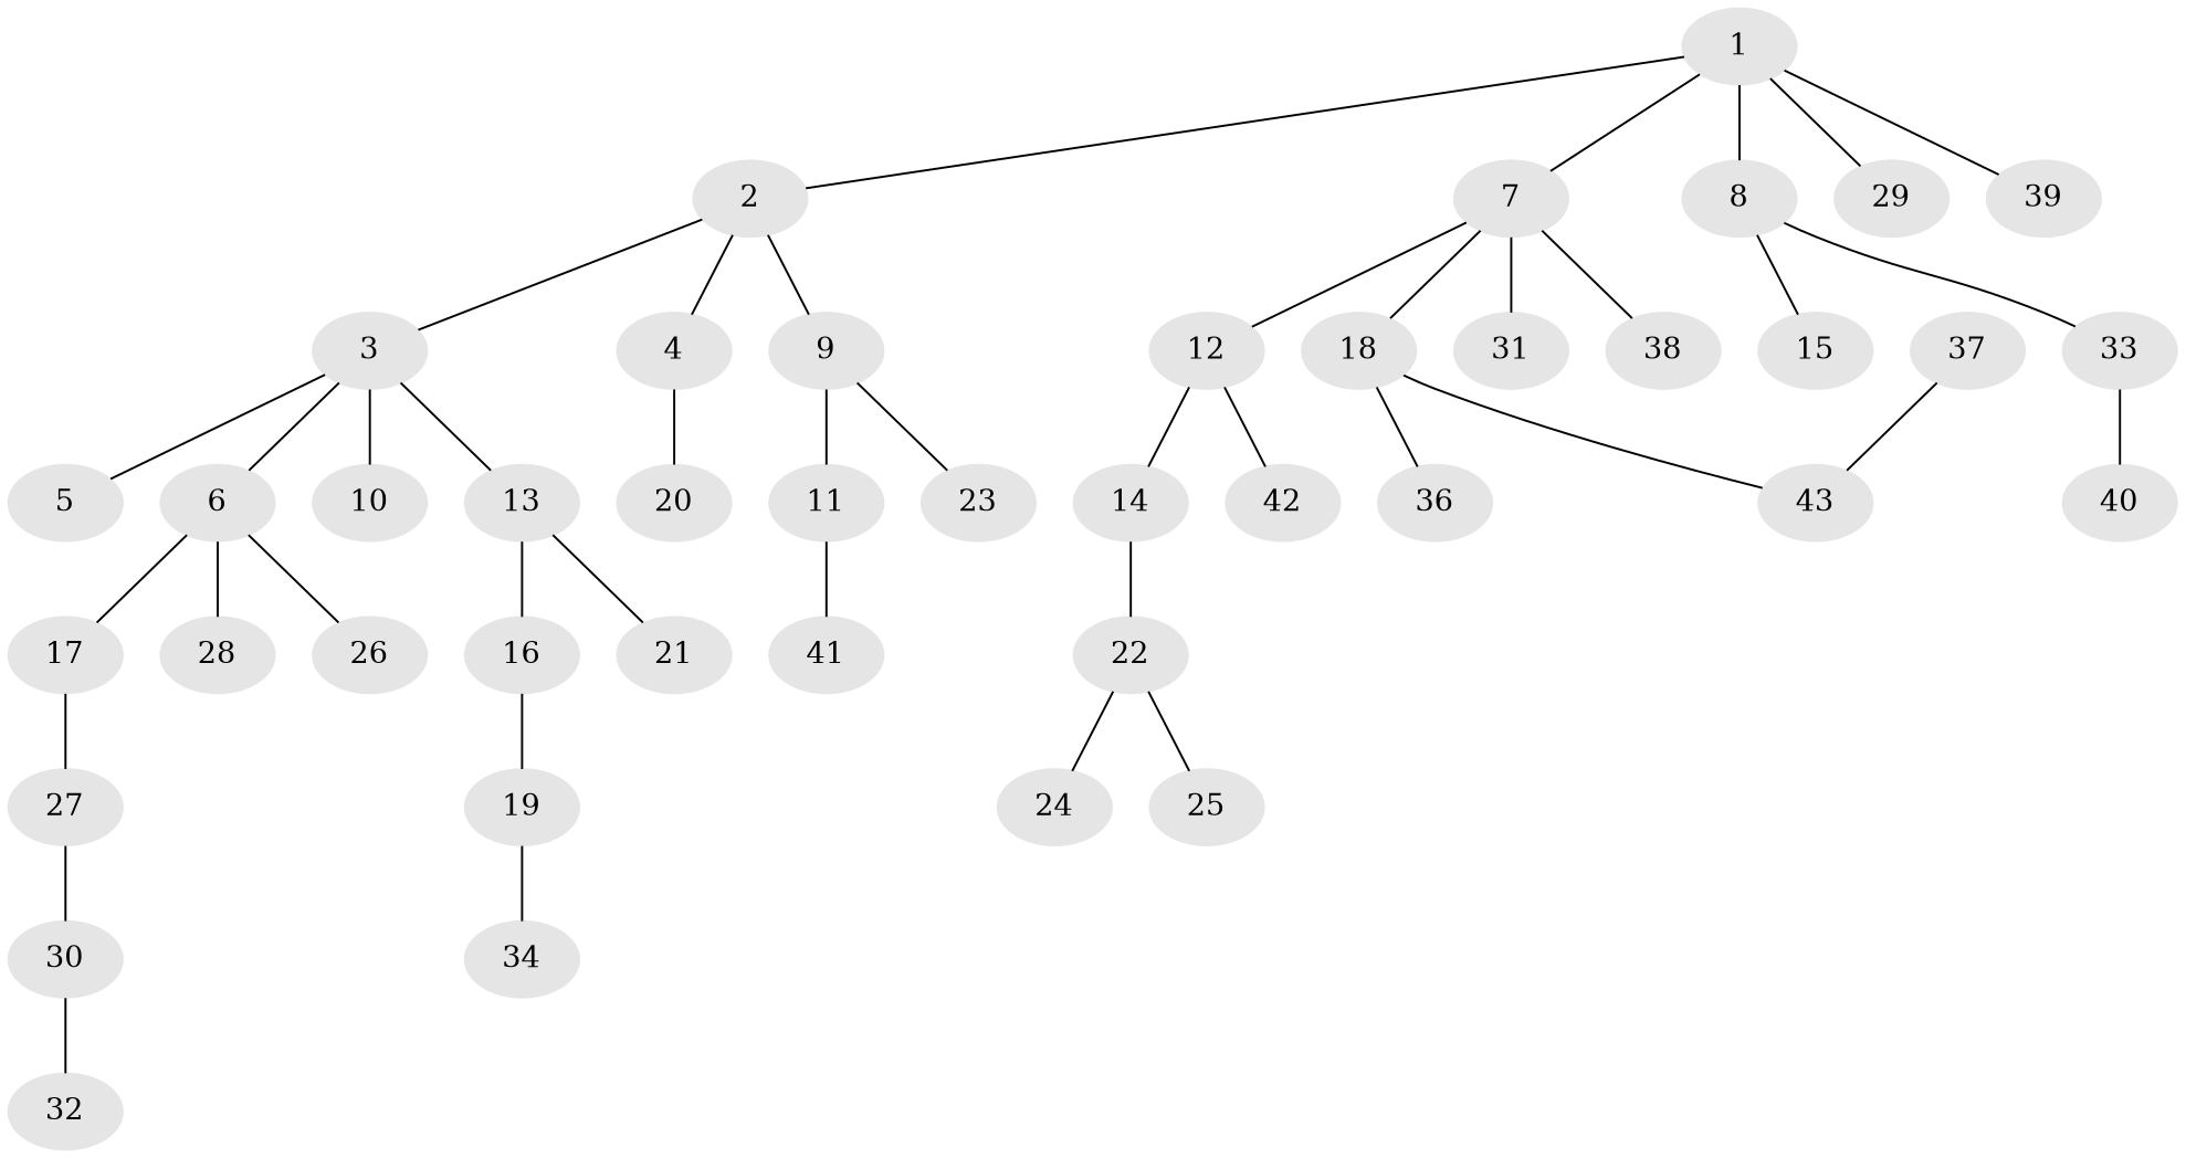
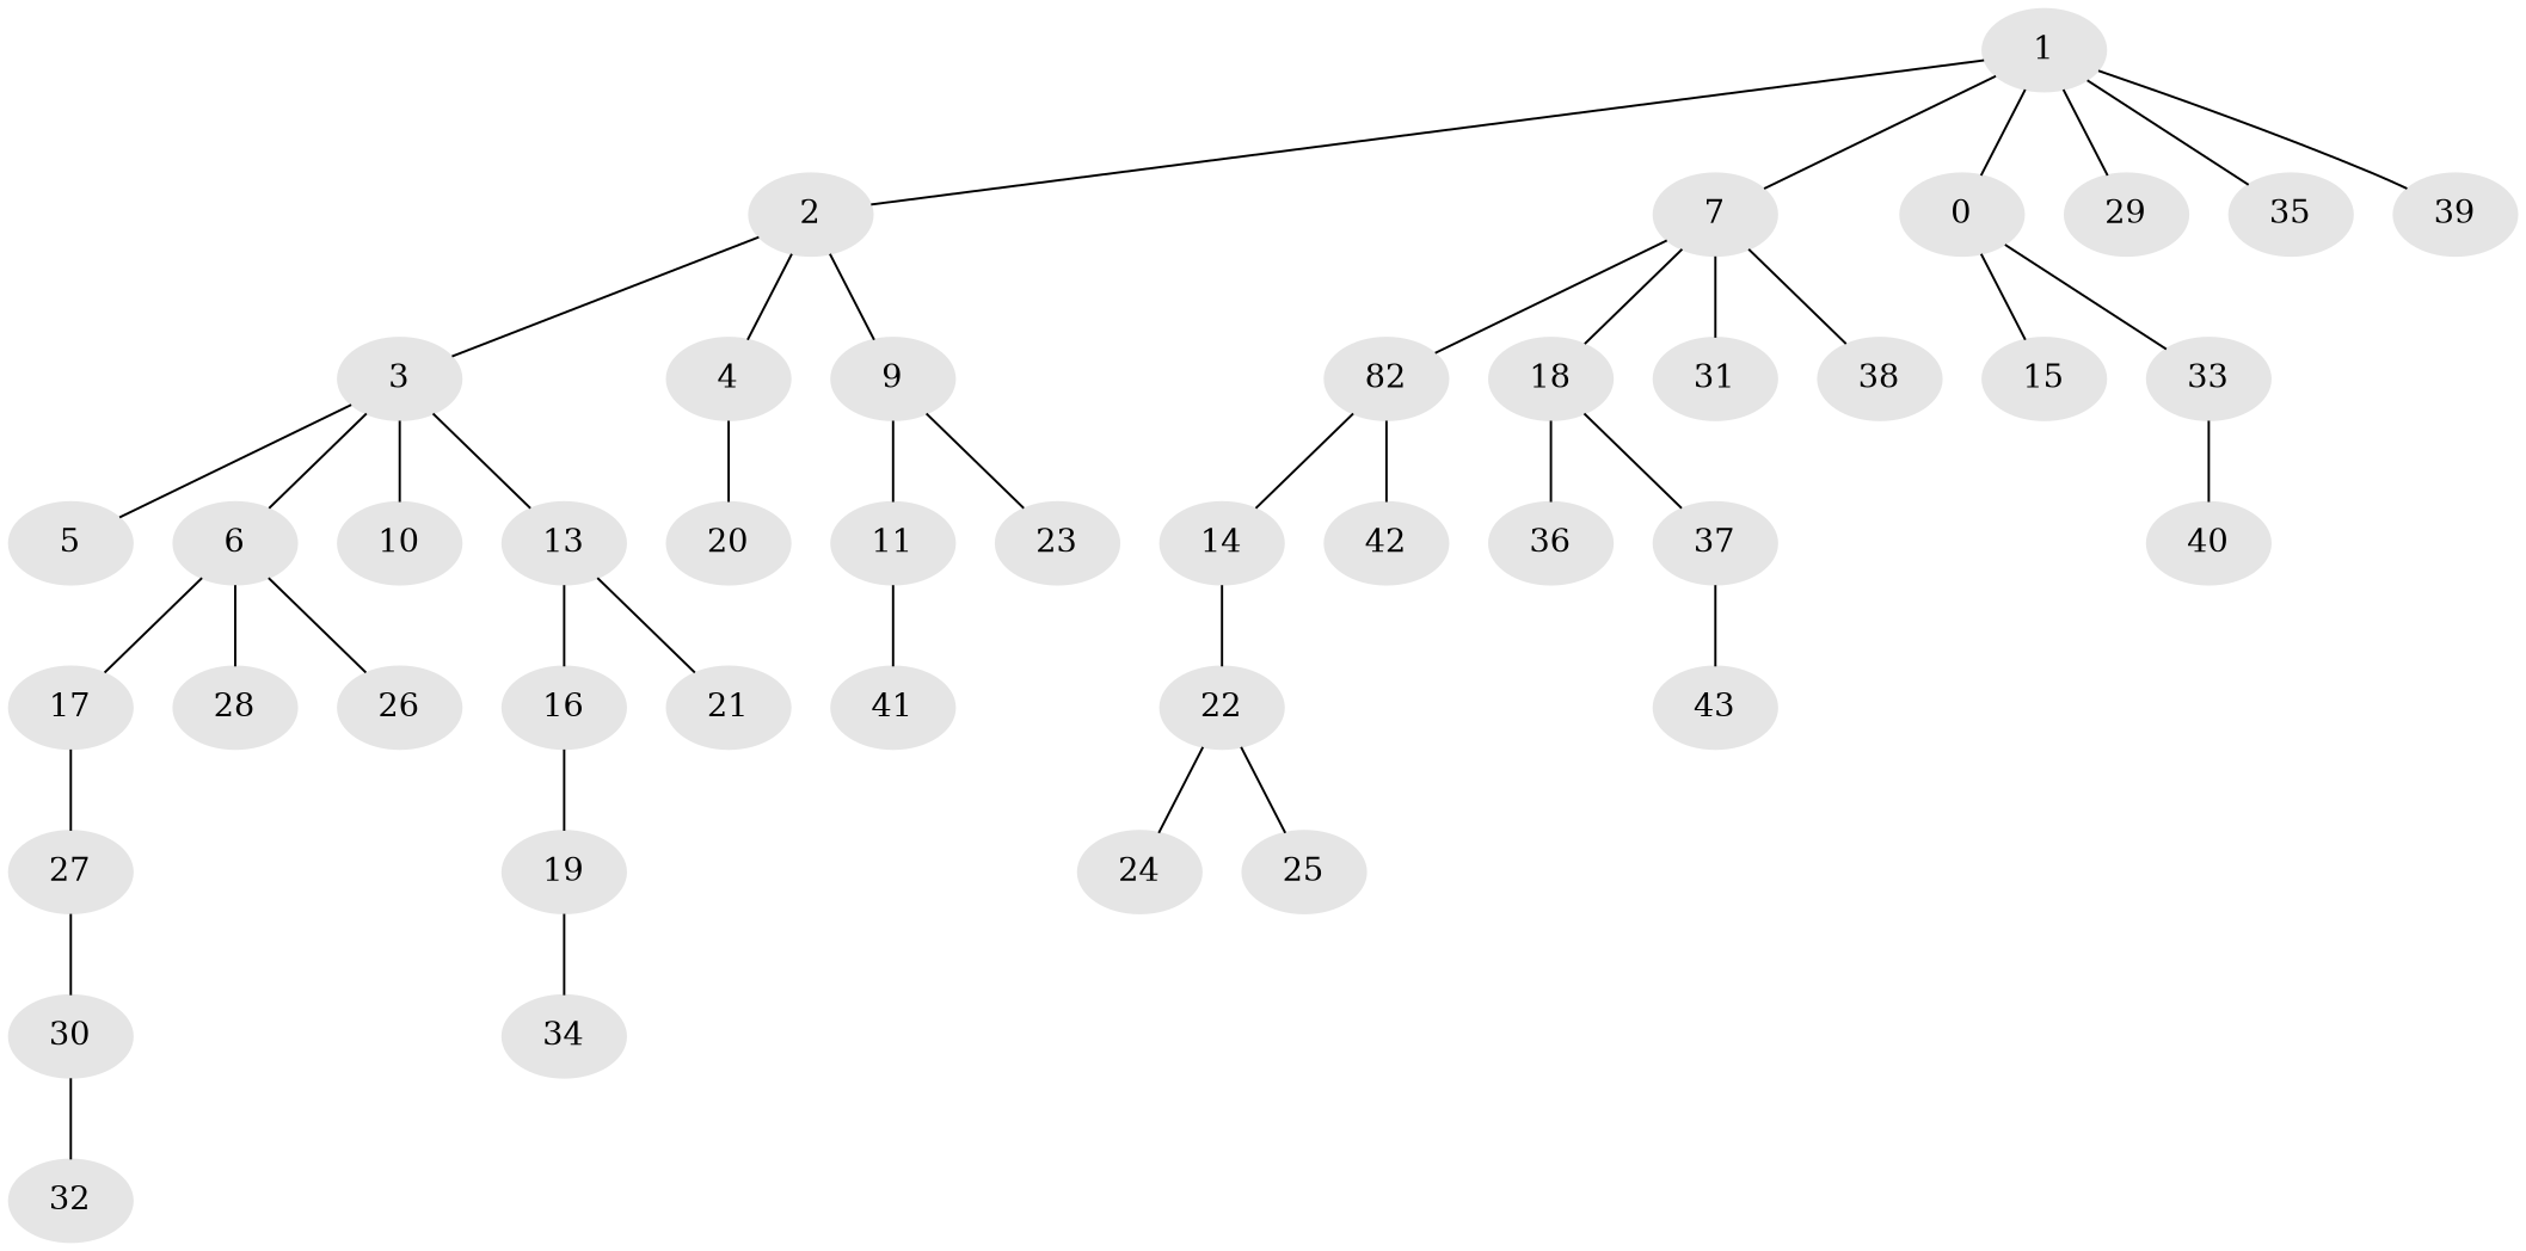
  graph {
    node [color=gray90 style=filled]
    edge [weight=1.0]
    1
    2
    7
-   8
+   8 [label=0]
    29
+   35
    39
    3
    4
    9
-   12
+   12 [label=82]
    18
    31
    38
    15
    33
    5
    6
    10
    13
    20
    11
    23
    17
    28
    26
    16
    21
    27
    14
    42
    36
    37
    40
    41
    22
    19
    24
    25
    34
    30
    43
    32
    1 -- 2
    1 -- 7
    1 -- 8
    1 -- 29
+   1 -- 35
    1 -- 39
    2 -- 3
    2 -- 4
    2 -- 9
    7 -- 12
    7 -- 18
    7 -- 31
    7 -- 38
    8 -- 15
    8 -- 33
    3 -- 5
    3 -- 6
    3 -- 10
    3 -- 13
    4 -- 20
    9 -- 11
    9 -- 23
    12 -- 14
    12 -- 42
    18 -- 36
-   18 -- 43
+   18 -- 37
    33 -- 40
    6 -- 17
    6 -- 28
    6 -- 26
    13 -- 16
    13 -- 21
    11 -- 41
    17 -- 27
    16 -- 19
    27 -- 30
    14 -- 22
    37 -- 43
    22 -- 24
    22 -- 25
    19 -- 34
    30 -- 32
  }
